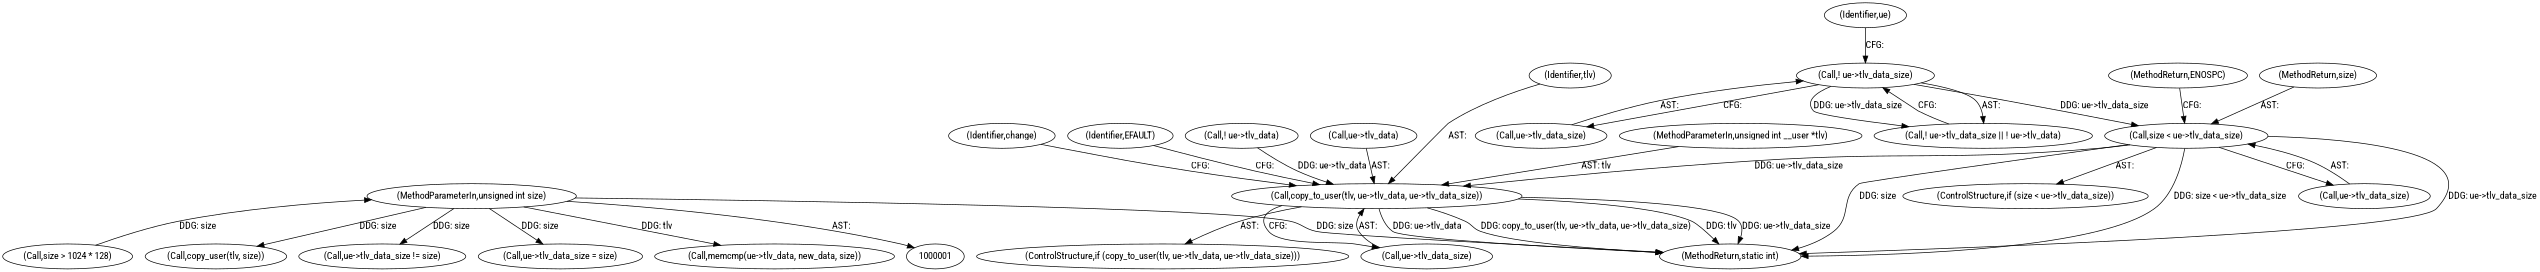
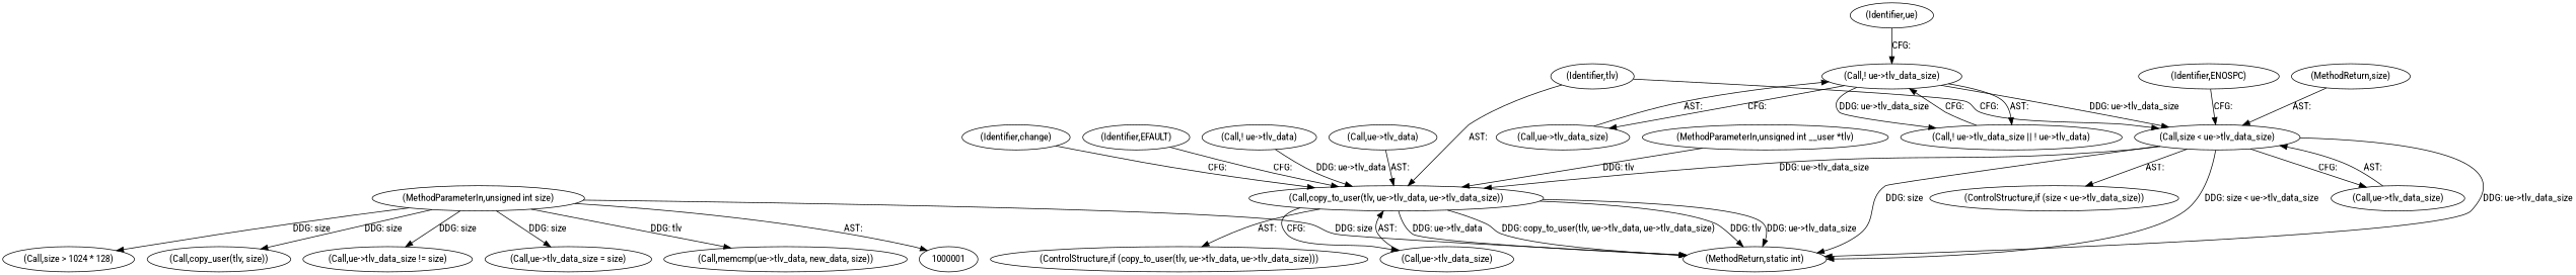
  digraph {
    fontname="Roboto Condensed"
    node [fontname="Roboto Condensed"]
    edge [fontname="Roboto Condensed"]
    n1 [label="(Call,size < ue->tlv_data_size)"]
    n2 [label="(Call,copy_to_user(tlv, ue->tlv_data, ue->tlv_data_size))"]
    n3 [label="(MethodReturn,static int)"]
    n4 [label="(ControlStructure,if (size < ue->tlv_data_size))"]
    n5 [label="(Call,ue->tlv_data_size)"]
    n6 [label="(ControlStructure,if (copy_to_user(tlv, ue->tlv_data, ue->tlv_data_size)))"]
    n7 [label="(Call,ue->tlv_data_size)"]
    n8 [label="(MethodParameterIn,unsigned int size)"]
    n9 [label="(Call,copy_user(tlv, size))"]
    n10 [label="(Call,ue->tlv_data_size != size)"]
    n11 [label="(Call,ue->tlv_data_size = size)"]
    n12 [label="(Call,size > 1024 * 128)"]
    n13 [label="(Call,memcmp(ue->tlv_data, new_data, size))"]
    n14 [label=1000001]
    n15 [label="(Call,! ue->tlv_data_size)"]
    n16 [label="(Call,! ue->tlv_data_size || ! ue->tlv_data)"]
    n17 [label="(Call,ue->tlv_data_size)"]
    n18 [label="(Identifier,ue)"]
-   n19 [label="(MethodReturn,ENOSPC)"]
+   n19 [label="(Identifier,ENOSPC)"]
    n20 [label="(Identifier,change)"]
    n21 [label="(Identifier,EFAULT)"]
    n22 [label="(MethodReturn,size)"]
    n23 [label="(Call,! ue->tlv_data)"]
    n24 [label="(Call,ue->tlv_data)"]
    n25 [label="(Identifier,tlv)"]
    n26 [label="(MethodParameterIn,unsigned int __user *tlv)"]
    n1 -> n2 [label="DDG: ue->tlv_data_size"]
    n1 -> n3 [label="DDG: size < ue->tlv_data_size"]
    n1 -> n3 [label="DDG: ue->tlv_data_size"]
    n1 -> n3 [label="DDG: size"]
    n1 -> n4 [label="AST: "]
    n1 -> n5 [label="CFG: "]
    n2 -> n3 [label="DDG: copy_to_user(tlv, ue->tlv_data, ue->tlv_data_size)"]
    n2 -> n3 [label="DDG: tlv"]
    n2 -> n3 [label="DDG: ue->tlv_data_size"]
    n2 -> n3 [label="DDG: ue->tlv_data"]
    n2 -> n6 [label="AST: "]
    n2 -> n7 [label="CFG: "]
    n5 -> n1 [label="AST: "]
    n7 -> n2 [label="AST: "]
    n8 -> n3 [label="DDG: size"]
    n8 -> n9 [label="DDG: size"]
    n8 -> n10 [label="DDG: size"]
    n8 -> n11 [label="DDG: size"]
-   n12 -> n8 [label="DDG: size"]
+   n8 -> n12 [label="DDG: size"]
    n8 -> n13 [label="DDG: tlv"]
    n8 -> n14 [label="AST: "]
    n15 -> n1 [label="DDG: ue->tlv_data_size"]
    n15 -> n16 [label="AST: "]
    n15 -> n16 [label="DDG: ue->tlv_data_size"]
    n15 -> n17 [label="CFG: "]
    n16 -> n15 [label="CFG: "]
    n17 -> n15 [label="AST: "]
    n18 -> n15 [label="CFG: "]
    n19 -> n1 [label="CFG: "]
    n20 -> n2 [label="CFG: "]
    n21 -> n2 [label="CFG: "]
    n22 -> n1 [label="AST: "]
    n23 -> n2 [label="DDG: ue->tlv_data"]
    n24 -> n2 [label="AST: "]
+   n25 -> n1 [label="CFG: "]
    n25 -> n2 [label="AST: "]
-   n26 -> n2 [label="AST: tlv"]
+   n26 -> n2 [label="DDG: tlv"]
  }
